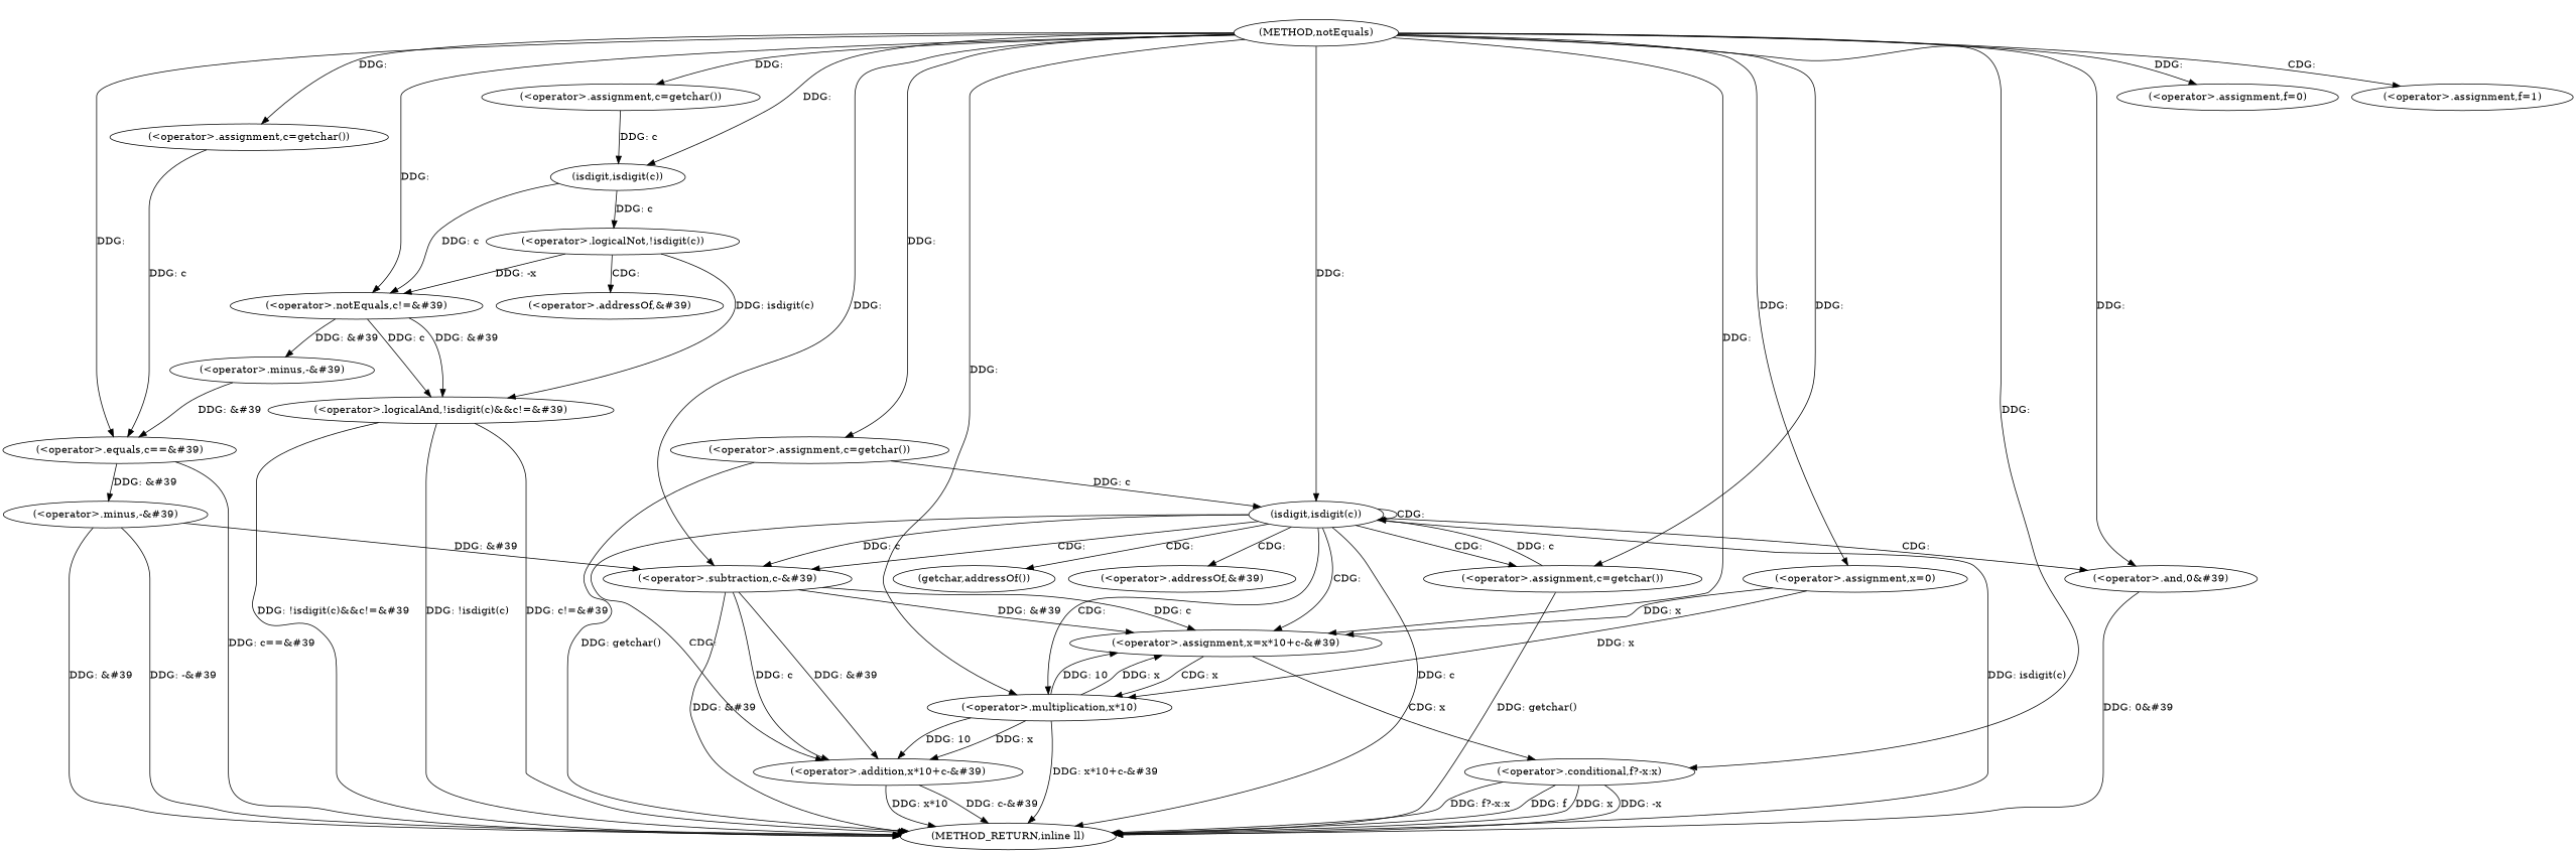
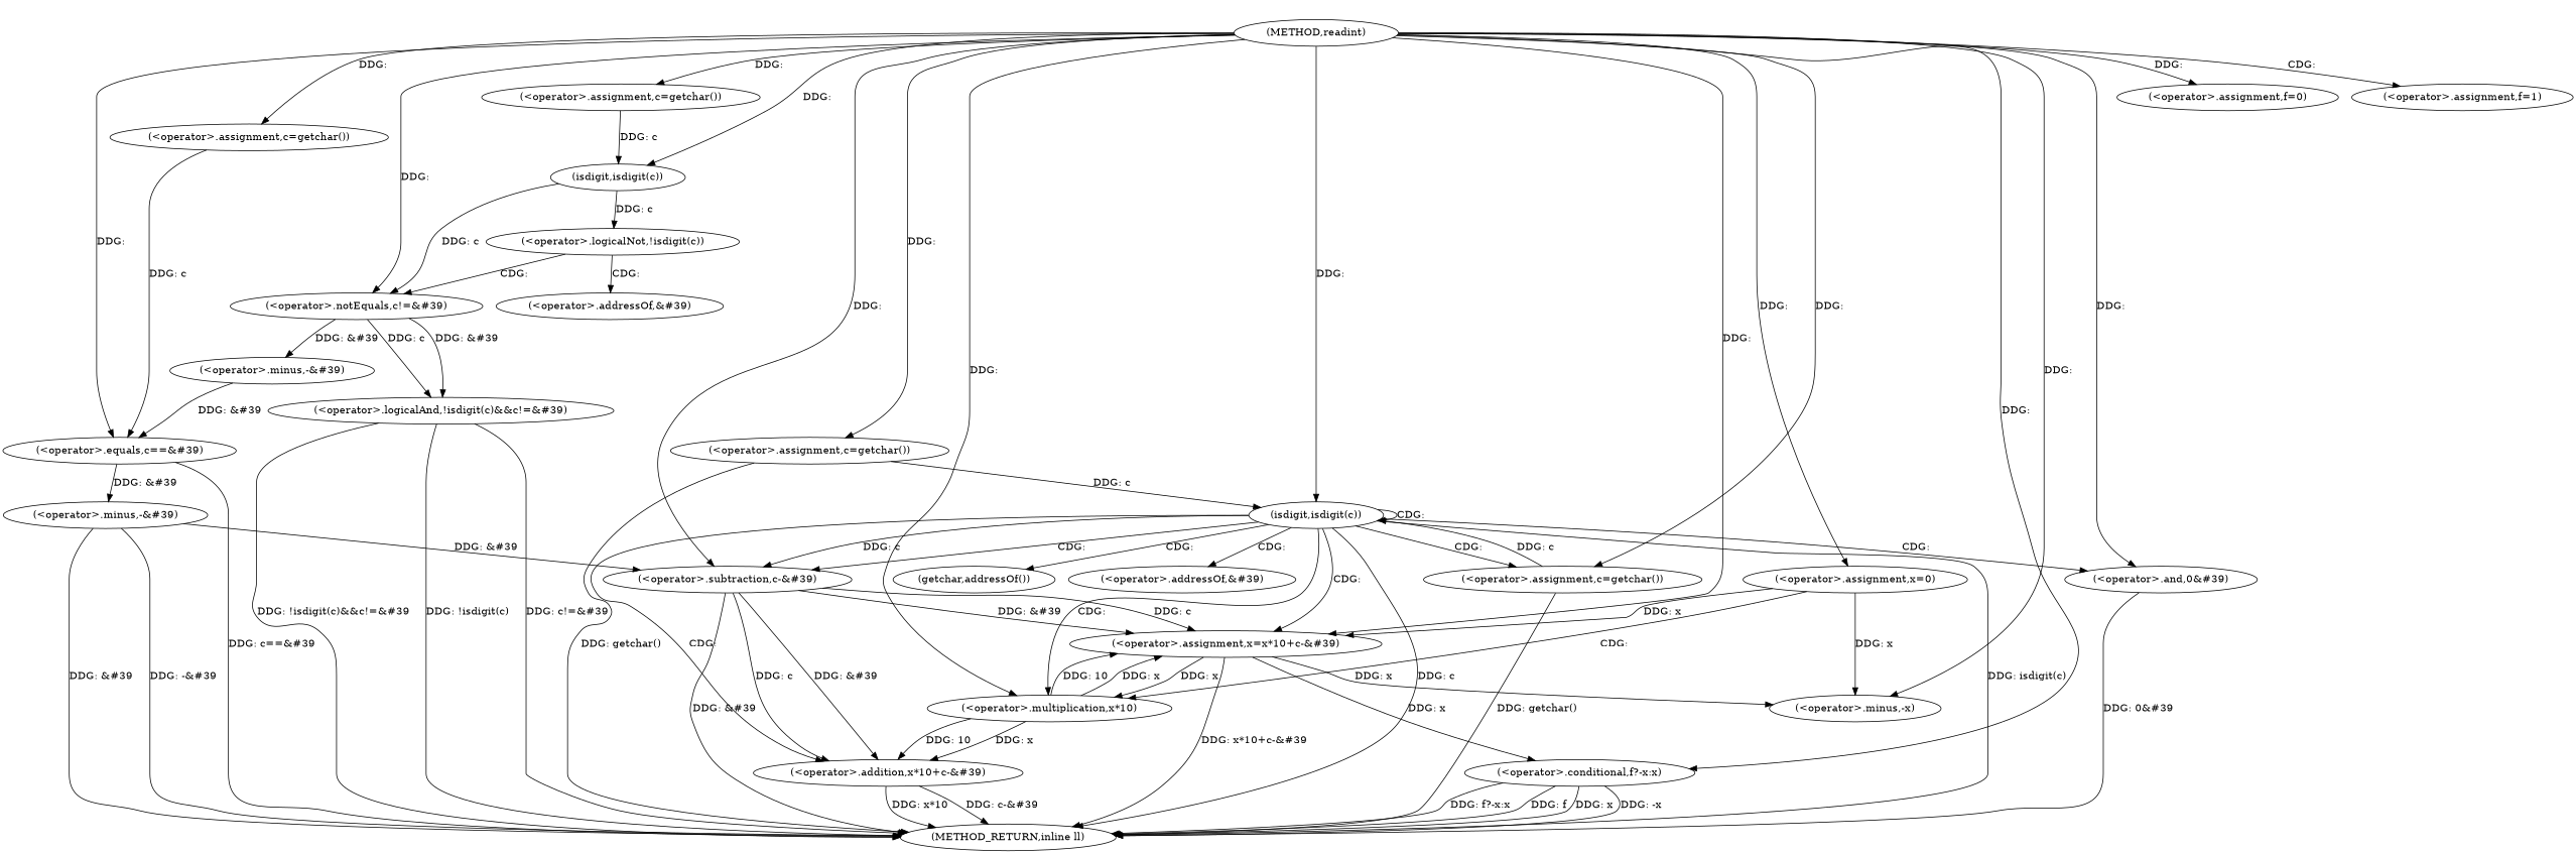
  digraph {
-   n1 [label="(METHOD,notEquals)"]
+   n1 [label="(METHOD,readint)"]
    n2 [label="(<operator>.assignment,x=0)"]
    n3 [label="(<operator>.assignment,f=0)"]
    n4 [label="(<operator>.assignment,c=getchar())"]
    n5 [label="(<operator>.assignment,c=getchar())"]
    n6 [label="(<operator>.equals,c==&#39)"]
    n7 [label="(<operator>.assignment,f=1)"]
    n8 [label="(<operator>.assignment,c=getchar())"]
    n9 [label="(isdigit,isdigit(c))"]
    n10 [label="(<operator>.conditional,f?-x:x)"]
    n11 [label="(<operator>.notEquals,c!=&#39)"]
    n12 [label="(<operator>.assignment,x=x*10+c-&#39)"]
    n13 [label="(<operator>.and,0&#39)"]
    n14 [label="(<operator>.assignment,c=getchar())"]
    n15 [label="(isdigit,isdigit(c))"]
+   n16 [label="(<operator>.minus,-x)"]
    n17 [label="(<operator>.multiplication,x*10)"]
    n18 [label="(<operator>.subtraction,c-&#39)"]
    n19 [label="(METHOD_RETURN,inline ll)"]
    n20 [label="(<operator>.minus,-&#39)"]
    n21 [label="(<operator>.addition,x*10+c-&#39)"]
    n22 [label="(getchar,addressOf())"]
    n23 [label="(<operator>.addressOf,&#39)"]
    n24 [label="(<operator>.logicalAnd,!isdigit(c)&&c!=&#39)"]
    n25 [label="(<operator>.minus,-&#39)"]
    n26 [label="(<operator>.logicalNot,!isdigit(c))"]
    n27 [label="(<operator>.addressOf,&#39)"]
    n1 -> n2 [label="DDG: "]
    n1 -> n3 [label="DDG: "]
    n1 -> n4 [label="DDG: "]
    n1 -> n5 [label="DDG: "]
    n1 -> n6 [label="DDG: "]
    n1 -> n7 [label="CDG: "]
    n1 -> n8 [label="DDG: "]
    n1 -> n9 [label="DDG: "]
    n1 -> n10 [label="DDG: "]
    n1 -> n11 [label="DDG: "]
    n1 -> n12 [label="DDG: "]
    n1 -> n13 [label="DDG: "]
    n1 -> n14 [label="DDG: "]
    n1 -> n15 [label="DDG: "]
+   n1 -> n16 [label="DDG: "]
    n1 -> n17 [label="DDG: "]
    n1 -> n18 [label="DDG: "]
    n2 -> n12 [label="DDG: x"]
-   n2 -> n17 [label="DDG: x"]
+   n2 -> n16 [label="DDG: x"]
+   n2 -> n17 [label="CDG: "]
    n4 -> n15 [label="DDG: c"]
    n5 -> n6 [label="DDG: c"]
    n6 -> n19 [label="DDG: c==&#39"]
    n6 -> n20 [label="DDG: &#39"]
    n8 -> n9 [label="DDG: c"]
    n8 -> n19 [label="DDG: getchar()"]
    n9 -> n9 [label="CDG: "]
    n9 -> n12 [label="CDG: "]
    n9 -> n13 [label="CDG: "]
    n9 -> n14 [label="CDG: "]
    n9 -> n17 [label="CDG: "]
    n9 -> n18 [label="DDG: c"]
    n9 -> n18 [label="CDG: "]
    n9 -> n19 [label="DDG: c"]
    n9 -> n19 [label="DDG: isdigit(c)"]
    n9 -> n21 [label="CDG: "]
    n9 -> n22 [label="CDG: "]
    n9 -> n23 [label="CDG: "]
    n10 -> n19 [label="DDG: f"]
    n10 -> n19 [label="DDG: x"]
    n10 -> n19 [label="DDG: -x"]
    n10 -> n19 [label="DDG: f?-x:x"]
    n11 -> n24 [label="DDG: c"]
    n11 -> n24 [label="DDG: &#39"]
    n11 -> n25 [label="DDG: &#39"]
-   n12 -> n10 [label="CDG: x"]
-   n12 -> n17 [label="CDG: x"]
-   n17 -> n19 [label="DDG: x*10+c-&#39"]
+   n12 -> n10 [label="DDG: x"]
+   n12 -> n16 [label="DDG: x"]
+   n12 -> n17 [label="DDG: x"]
+   n12 -> n19 [label="DDG: x*10+c-&#39"]
    n13 -> n19 [label="DDG: 0&#39"]
    n14 -> n9 [label="DDG: c"]
    n14 -> n19 [label="DDG: getchar()"]
    n15 -> n11 [label="DDG: c"]
    n15 -> n26 [label="DDG: c"]
    n17 -> n12 [label="DDG: 10"]
    n17 -> n12 [label="DDG: x"]
    n17 -> n21 [label="DDG: 10"]
    n17 -> n21 [label="DDG: x"]
    n18 -> n12 [label="DDG: c"]
    n18 -> n12 [label="DDG: &#39"]
    n18 -> n19 [label="DDG: &#39"]
    n18 -> n21 [label="DDG: c"]
    n18 -> n21 [label="DDG: &#39"]
    n20 -> n18 [label="DDG: &#39"]
    n20 -> n19 [label="DDG: &#39"]
    n20 -> n19 [label="DDG: -&#39"]
    n21 -> n19 [label="DDG: x*10"]
    n21 -> n19 [label="DDG: c-&#39"]
    n24 -> n19 [label="DDG: !isdigit(c)"]
    n24 -> n19 [label="DDG: c!=&#39"]
    n24 -> n19 [label="DDG: !isdigit(c)&&c!=&#39"]
    n25 -> n6 [label="DDG: &#39"]
-   n26 -> n11 [label="DDG: -x"]
-   n26 -> n24 [label="DDG: isdigit(c)"]
+   n26 -> n11 [label="CDG: "]
    n26 -> n27 [label="CDG: "]
  }
